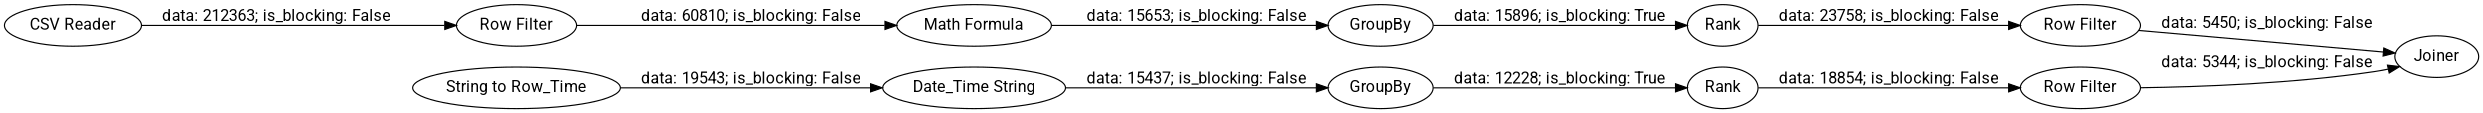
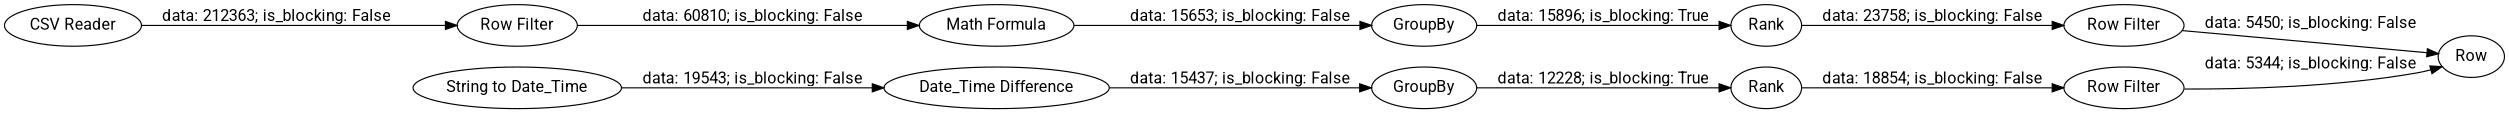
  digraph {
    fontname=Roboto
    rankdir=LR
    node [fontname=Roboto]
    edge [fontname=Roboto]
-   n1 [label="Date_Time String"]
+   n1 [label="Date_Time Difference"]
    n2 [label=GroupBy]
    n3 [label=Rank]
    n4 [label=Rank]
    n5 [label="Row Filter"]
-   n6 [label=Joiner]
+   n6 [label=Row]
    n7 [label="Row Filter"]
    n8 [label="CSV Reader"]
    n9 [label="Row Filter"]
    n10 [label="Math Formula"]
    n11 [label=GroupBy]
-   n12 [label="String to Row_Time"]
+   n12 [label="String to Date_Time"]
    n1 -> n2 [label="data: 15437; is_blocking: False"]
    n2 -> n3 [label="data: 12228; is_blocking: True"]
    n3 -> n7 [label="data: 18854; is_blocking: False"]
    n4 -> n5 [label="data: 23758; is_blocking: False"]
    n5 -> n6 [label="data: 5450; is_blocking: False"]
    n7 -> n6 [label="data: 5344; is_blocking: False"]
    n8 -> n9 [label="data: 212363; is_blocking: False"]
    n9 -> n10 [label="data: 60810; is_blocking: False"]
    n10 -> n11 [label="data: 15653; is_blocking: False"]
    n11 -> n4 [label="data: 15896; is_blocking: True"]
    n12 -> n1 [label="data: 19543; is_blocking: False"]
  }
